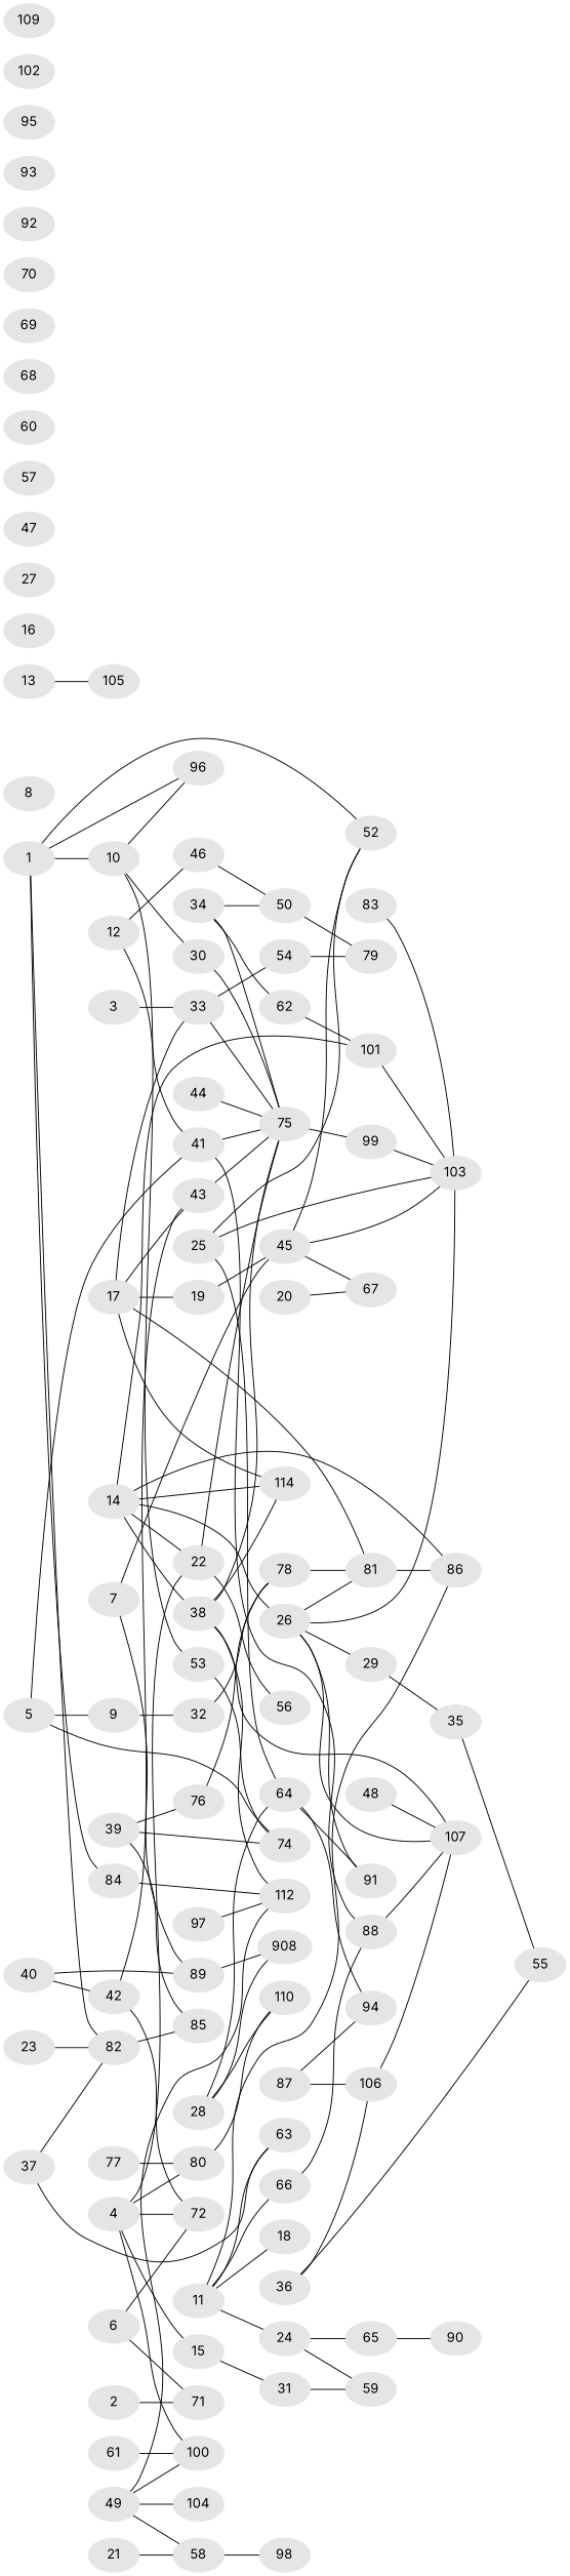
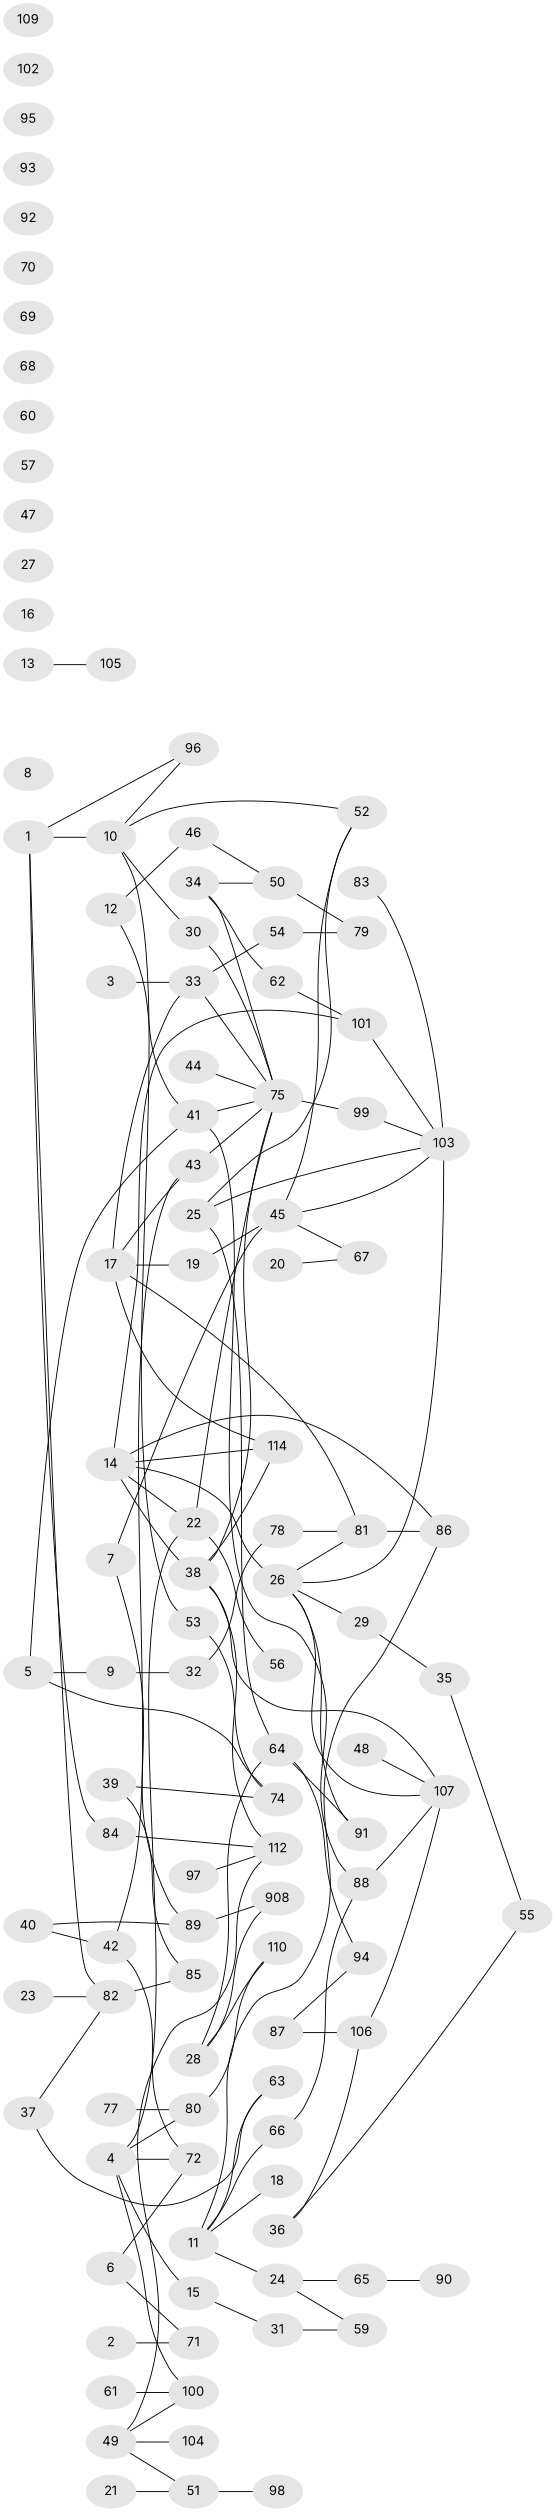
  graph {
    fontname=Inter
    rankdir=LR
    node [color=gray90 fontname=Inter style=filled]
    edge [fontname=Inter]
    1
    10
    52
    82
    84
    96
    30
    53
    85
    112
    2
    71
    3
    33
    75
    54
    4
    15
    22
    72
    80
    100
    31
    56
    110
    5
    9
    41
    74
    32
    88
    6
    7
    45
    89
    67
    103
    n38 [label=908]
    8
    78
    11
    18
    24
    63
    66
    86
    59
    65
    12
    46
    50
    13
    105
    14
    26
    38
    101
    n58 [label=114]
    81
    29
    91
    107
    16
    17
    19
    43
    20
    21
-   51 [label=58]
+   51
    98
    99
    23
    90
    25
    64
    94
    35
    27
    28
    55
    79
    34
    62
    36
    106
    37
    39
-   76
    40
    42
    44
    47
    48
    49
    104
    57
    60
    61
    68
    69
    70
    77
    83
    87
    92
    93
    95
    97
    102
    109
    1 -- 10
-   1 -- 52
+   10 -- 52
    1 -- 82
    1 -- 84
    1 -- 96
    10 -- 96
    10 -- 30
    10 -- 53
    82 -- 85
    84 -- 112
    30 -- 75
    53 -- 74
    2 -- 71
    3 -- 33
    33 -- 75
    33 -- 54
    75 -- 99
    54 -- 79
    4 -- 15
    4 -- 22
    4 -- 72
    4 -- 80
    4 -- 100
    15 -- 31
    22 -- 75
    22 -- 56
    80 -- 110
    31 -- 59
    5 -- 9
    5 -- 41
    5 -- 74
    9 -- 32
    41 -- 75
    41 -- 88
    32 -- 78
    88 -- 107
    6 -- 71
    6 -- 72
    7 -- 45
    7 -- 89
    45 -- 52
    45 -- 67
    45 -- 103
    89 -- n38
    78 -- 81
    11 -- 18
    11 -- 24
    11 -- 63
    11 -- 66
    11 -- 86
    24 -- 59
    24 -- 65
    66 -- 88
    65 -- 90
    12 -- 41
    12 -- 46
    46 -- 50
    50 -- 79
    13 -- 105
    14 -- 22
    14 -- 86
    14 -- 26
    14 -- 38
    14 -- 101
    14 -- n58
    26 -- 103
    26 -- 81
    26 -- 29
    26 -- 91
    26 -- 107
    38 -- 112
    38 -- 75
    38 -- n58
    38 -- 107
    101 -- 103
    81 -- 86
    29 -- 35
    17 -- 33
    17 -- n58
    17 -- 81
    17 -- 19
    17 -- 43
    19 -- 45
    43 -- 75
    20 -- 67
    21 -- 51
    51 -- 98
    99 -- 103
    23 -- 82
    25 -- 52
    25 -- 103
    25 -- 64
    64 -- 91
    64 -- 94
    35 -- 55
    28 -- 110
    28 -- n38
    28 -- 64
    34 -- 75
    34 -- 50
    34 -- 62
    62 -- 101
    36 -- 55
    36 -- 106
    106 -- 107
    37 -- 82
    37 -- 63
    39 -- 85
    39 -- 74
-   39 -- 76
-   76 -- 78
    40 -- 89
    40 -- 42
    42 -- 72
    42 -- 43
    44 -- 75
    48 -- 107
    49 -- 112
    49 -- 100
    49 -- 51
    49 -- 104
    61 -- 100
    77 -- 80
    83 -- 103
    87 -- 94
    87 -- 106
    97 -- 112
  }
